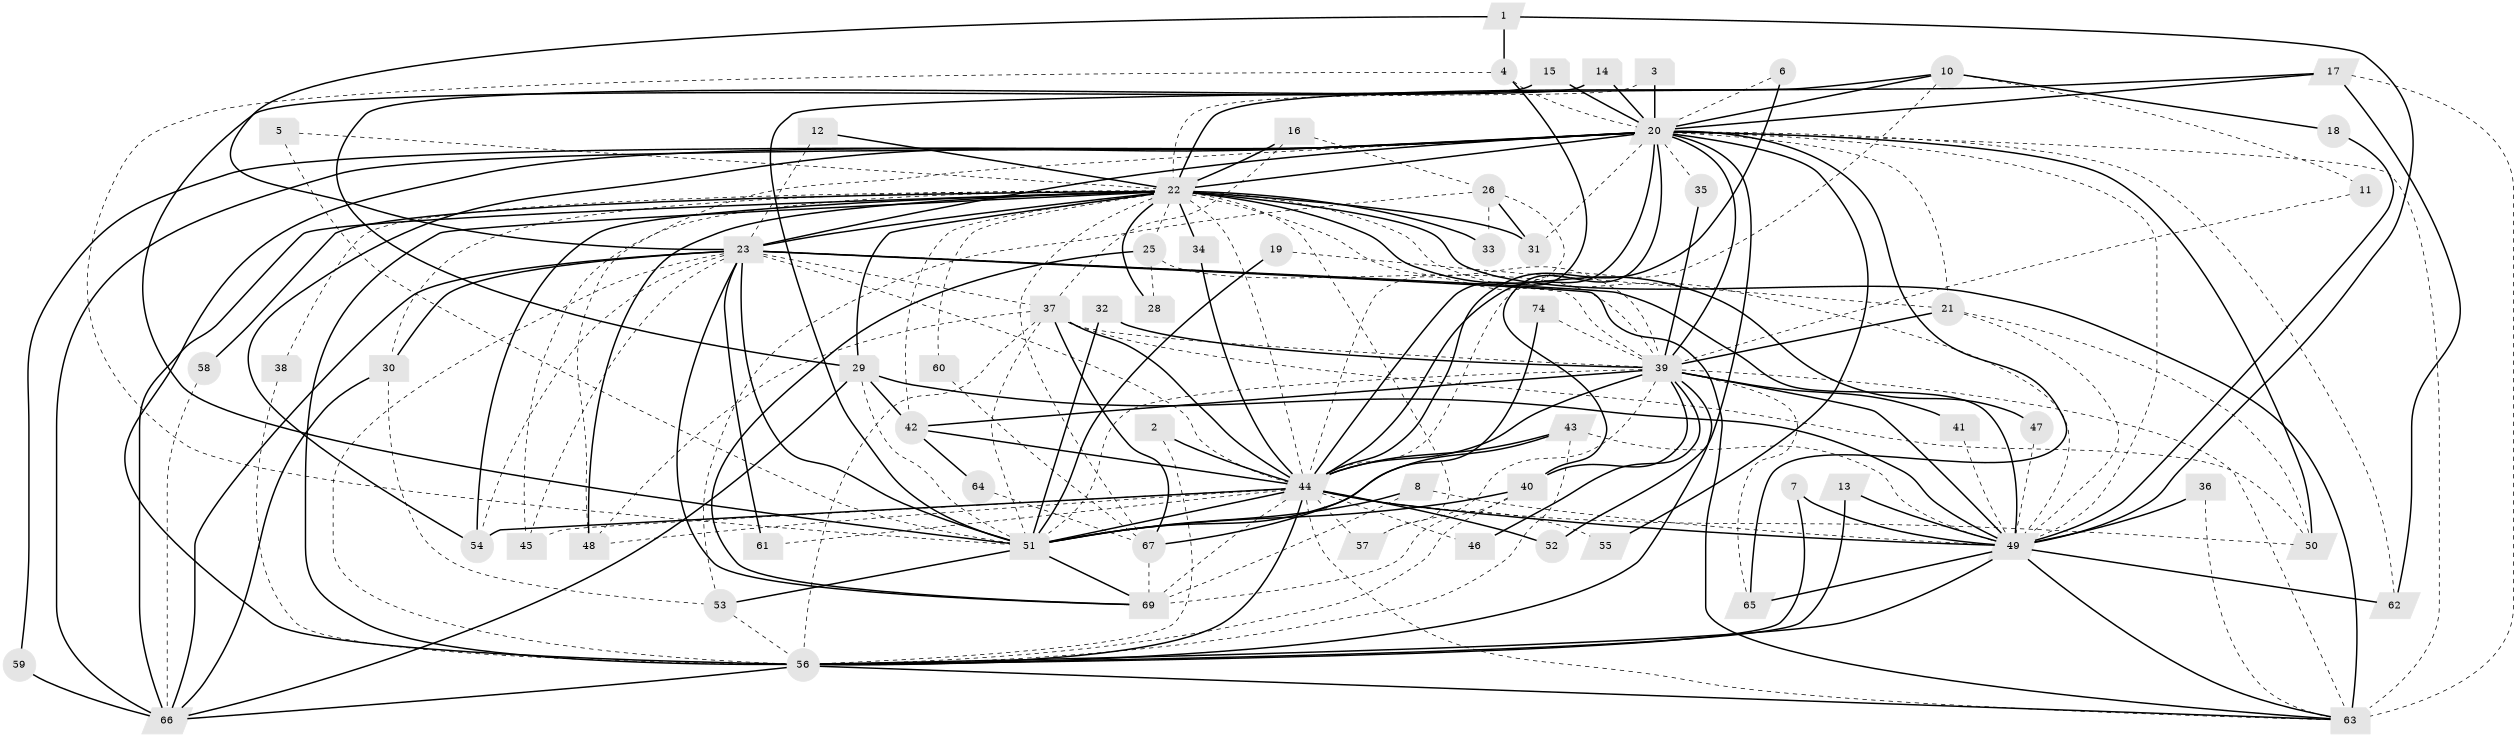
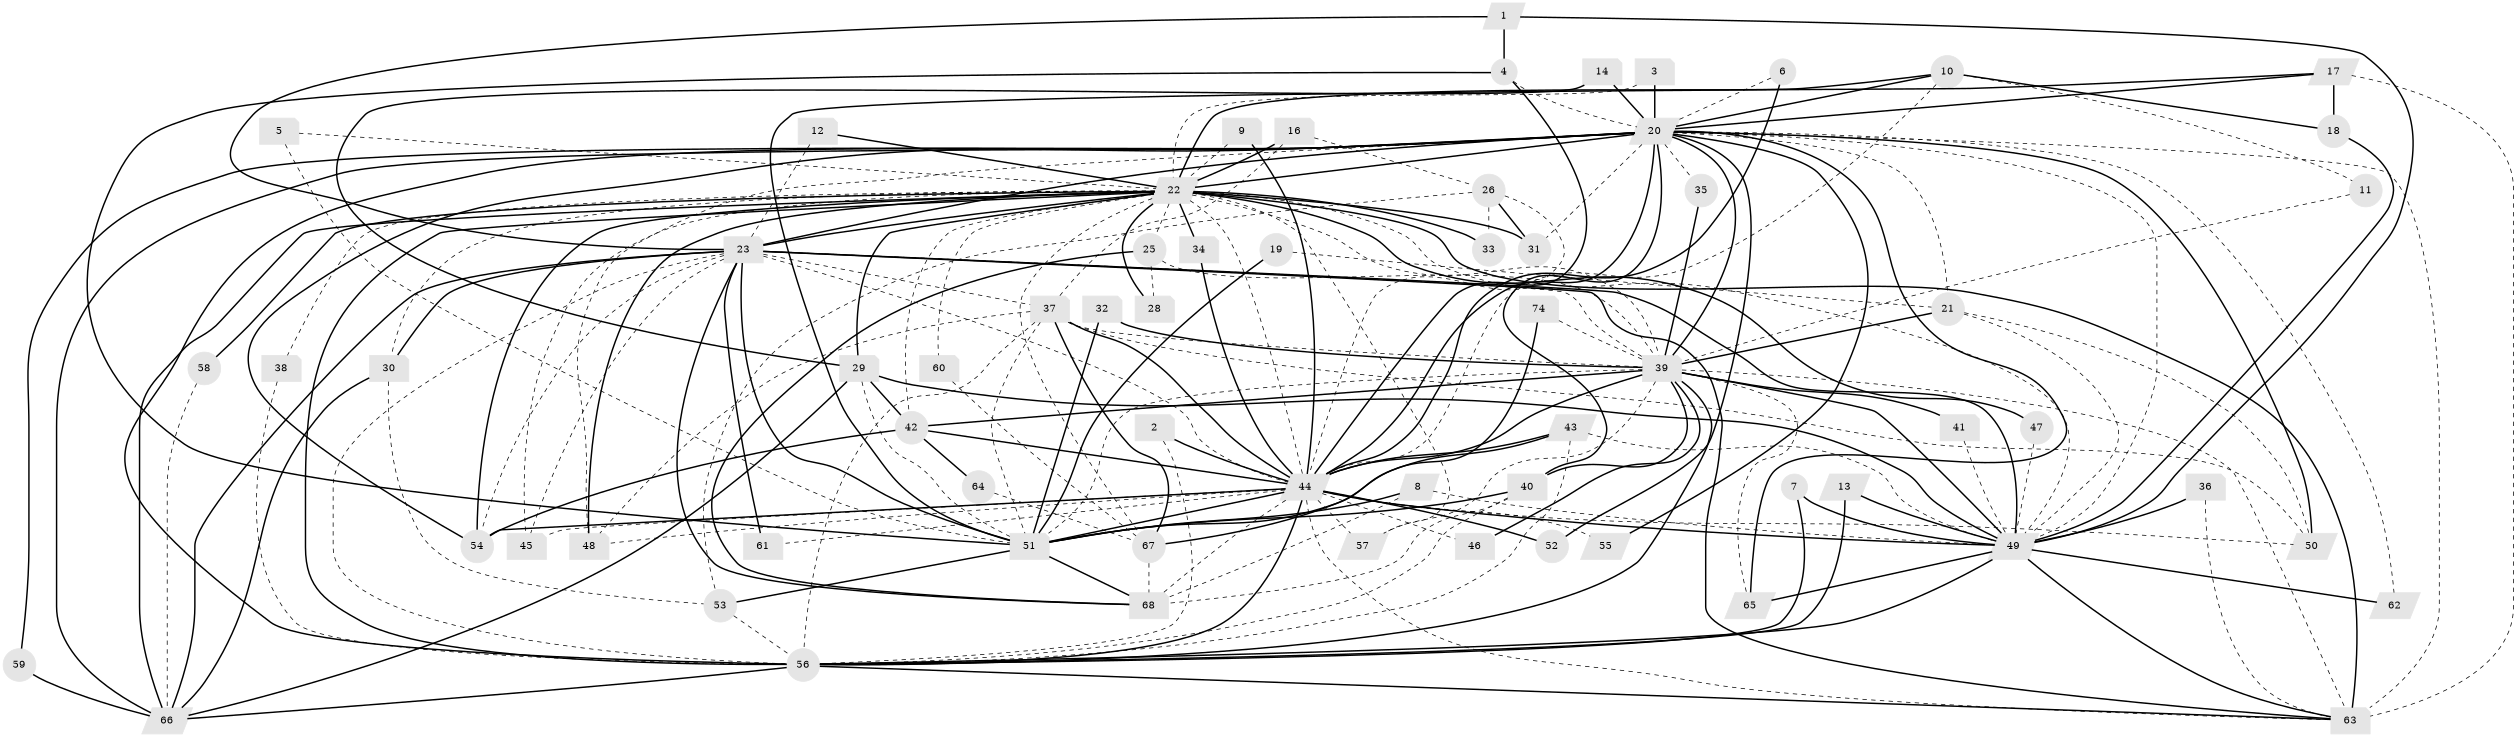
  graph {
    node [color=gray90 shape=note style=filled]
    edge [style=bold weight=1.0]
    1 [shape=parallelogram]
    4 [shape=circle]
    23
    49 [shape=parallelogram]
    44 [shape=parallelogram]
    20 [shape=parallelogram]
    51
    56 [shape=circle]
-   68 [label=69]
+   68
    39
    37
    63
    54 [shape=circle]
    66 [shape=parallelogram]
    30
    45
    61
    62 [shape=parallelogram]
    65 [shape=parallelogram]
    2
    48
    50 [shape=parallelogram]
    52 [shape=circle]
    55 [shape=parallelogram]
    57 [shape=parallelogram]
    46
    3
    22 [shape=parallelogram]
    21 [shape=circle]
    31 [shape=circle]
    35 [shape=circle]
    40
    59 [shape=circle]
    29
    25 [shape=circle]
    28
    33 [shape=circle]
    34
    38
    42 [shape=circle]
    47 [shape=circle]
    58 [shape=circle]
    60
    67 [shape=circle]
    53 [shape=circle]
    5
    6 [shape=circle]
    7 [shape=circle]
    8 [shape=parallelogram]
+   9
    10 [shape=circle]
    11 [shape=circle]
    18 [shape=circle]
    41
    12
    13 [shape=parallelogram]
    14
-   15
    16
    26 [shape=circle]
    17 [shape=parallelogram]
    19 [shape=circle]
    64 [shape=circle]
    n64 [label=74]
    32
    36
    43 [shape=parallelogram]
    1 -- 4
    1 -- 23
    1 -- 49
    4 -- 44
    4 -- 20 [style=dashed]
-   4 -- 51 [style=dashed]
+   4 -- 51
    23 -- 49
    23 -- 44 [style=dashed]
    23 -- 51
    23 -- 56 [style=dashed]
    23 -- 68
    23 -- 39 [style=dashed weight=2.0]
    23 -- 37 [style=dashed]
    23 -- 63
    23 -- 54 [style=dashed]
    23 -- 66
    23 -- 30
    23 -- 45 [style=dashed]
    23 -- 61
    49 -- 56
    49 -- 63
    49 -- 62 [weight=2.0]
    49 -- 65
    44 -- 49 [weight=2.0]
    44 -- 51
    44 -- 56
    44 -- 68 [style=dashed]
    44 -- 63 [style=dashed]
    44 -- 54
    44 -- 45 [style=dashed]
    44 -- 61 [style=dashed]
    44 -- 48 [style=dashed]
    44 -- 50 [style=dashed]
    44 -- 52
    44 -- 55 [style=dashed]
    44 -- 57 [style=dashed]
    44 -- 46 [style=dashed]
    20 -- 23 [weight=2.0]
    20 -- 49 [style=dashed weight=2.0]
    20 -- 44 [weight=3.0]
    20 -- 56 [weight=2.0]
    20 -- 39 [weight=2.0]
    20 -- 63 [style=dashed weight=4.0]
    20 -- 54
    20 -- 66 [weight=2.0]
    20 -- 62 [style=dashed]
    20 -- 65
    20 -- 48 [style=dashed]
    20 -- 50 [weight=2.0]
    20 -- 52
    20 -- 55
    20 -- 22 [weight=4.0]
    20 -- 21 [style=dashed weight=2.0]
    20 -- 31 [style=dashed]
    20 -- 35 [style=dashed]
    20 -- 40
    20 -- 59
    51 -- 68
    51 -- 53
    56 -- 63
    56 -- 66
    39 -- 49
    39 -- 44 [weight=2.0]
    39 -- 51 [style=dashed]
    39 -- 56
    39 -- 63 [style=dashed]
    39 -- 65 [style=dashed]
    39 -- 57 [style=dashed]
    39 -- 46
    39 -- 40
    39 -- 42
    39 -- 41
    37 -- 44
    37 -- 51 [style=dashed]
    37 -- 56 [style=dashed]
    37 -- 39 [style=dashed]
    37 -- 48 [style=dashed]
    37 -- 50 [style=dashed]
    37 -- 67
    30 -- 66
    30 -- 53 [style=dashed]
    2 -- 44
    2 -- 56 [style=dashed]
    3 -- 20
    3 -- 22 [style=dashed]
    22 -- 23 [weight=2.0]
    22 -- 49 [style=dashed weight=2.0]
    22 -- 44 [style=dashed weight=2.0]
    22 -- 56 [weight=3.0]
    22 -- 39 [style=dashed weight=4.0]
    22 -- 63 [weight=2.0]
    22 -- 54
    22 -- 66
    22 -- 30 [style=dashed]
    22 -- 45 [style=dashed weight=2.0]
    22 -- 48
    22 -- 57 [style=dashed]
    22 -- 31
    22 -- 29
    22 -- 25 [style=dashed]
    22 -- 28
    22 -- 33
    22 -- 34 [weight=2.0]
    22 -- 38 [style=dashed]
    22 -- 42 [style=dashed weight=2.0]
    22 -- 47
    22 -- 58
    22 -- 60 [style=dashed]
    22 -- 67 [style=dashed weight=2.0]
    21 -- 49 [style=dashed]
    21 -- 39
    21 -- 50 [style=dashed]
    35 -- 39
    40 -- 51
    40 -- 56 [style=dashed]
    40 -- 68 [style=dashed]
    59 -- 66
    29 -- 49
    29 -- 51 [style=dashed]
    29 -- 66
    29 -- 42
    25 -- 68
    25 -- 39 [style=dashed]
    25 -- 28 [style=dashed]
    34 -- 44
    38 -- 56 [style=dashed]
    42 -- 44
+   42 -- 54
    42 -- 64
    47 -- 49 [style=dashed]
    58 -- 66 [style=dashed]
    60 -- 67 [style=dashed]
    67 -- 68 [style=dashed]
    53 -- 56 [style=dashed]
    5 -- 51 [style=dashed]
    5 -- 22 [style=dashed]
    6 -- 44
    6 -- 20 [style=dashed]
    7 -- 49
    7 -- 56
    8 -- 49 [style=dashed]
    8 -- 51
    8 -- 68 [style=dashed]
+   9 -- 44
+   9 -- 22 [style=dashed]
    10 -- 44 [style=dashed]
    10 -- 20
    10 -- 22
    10 -- 11 [style=dashed]
    10 -- 18
    11 -- 39 [style=dashed]
    18 -- 49
    41 -- 49 [style=dashed]
    12 -- 23 [style=dashed]
    12 -- 22
    13 -- 49
    13 -- 56
    14 -- 20
    14 -- 29
-   15 -- 20
-   15 -- 51
    16 -- 37 [style=dashed]
    16 -- 22
    16 -- 26 [style=dashed]
    26 -- 44 [style=dashed]
    26 -- 31
    26 -- 33 [style=dashed]
    26 -- 53 [style=dashed]
    17 -- 20
    17 -- 51
    17 -- 63 [style=dashed]
-   17 -- 62
+   17 -- 18
    19 -- 51
    19 -- 21 [style=dashed]
    64 -- 67 [style=dashed]
    n64 -- 39 [style=dashed]
    n64 -- 67
    32 -- 51
    32 -- 39
    36 -- 49
    36 -- 63 [style=dashed]
    43 -- 49 [style=dashed]
    43 -- 44
    43 -- 51
    43 -- 56 [style=dashed]
  }
